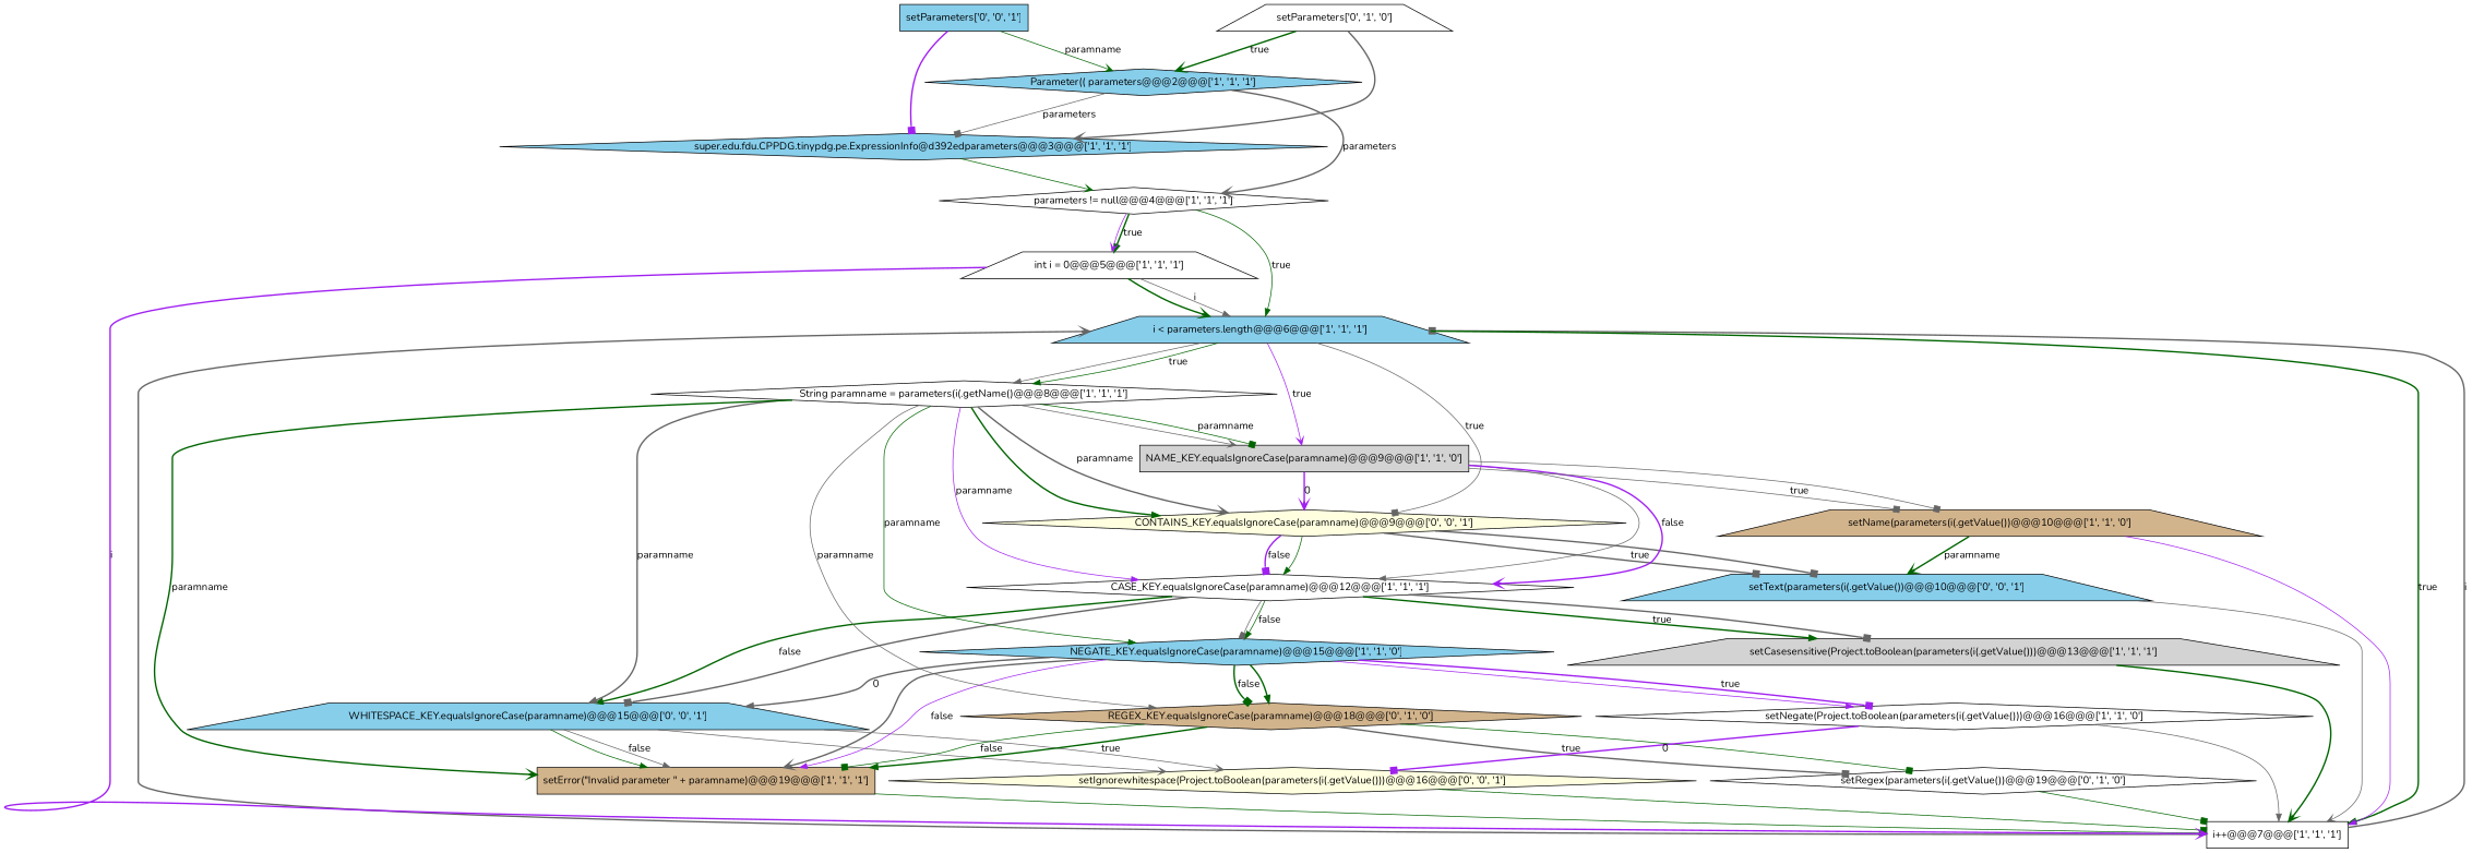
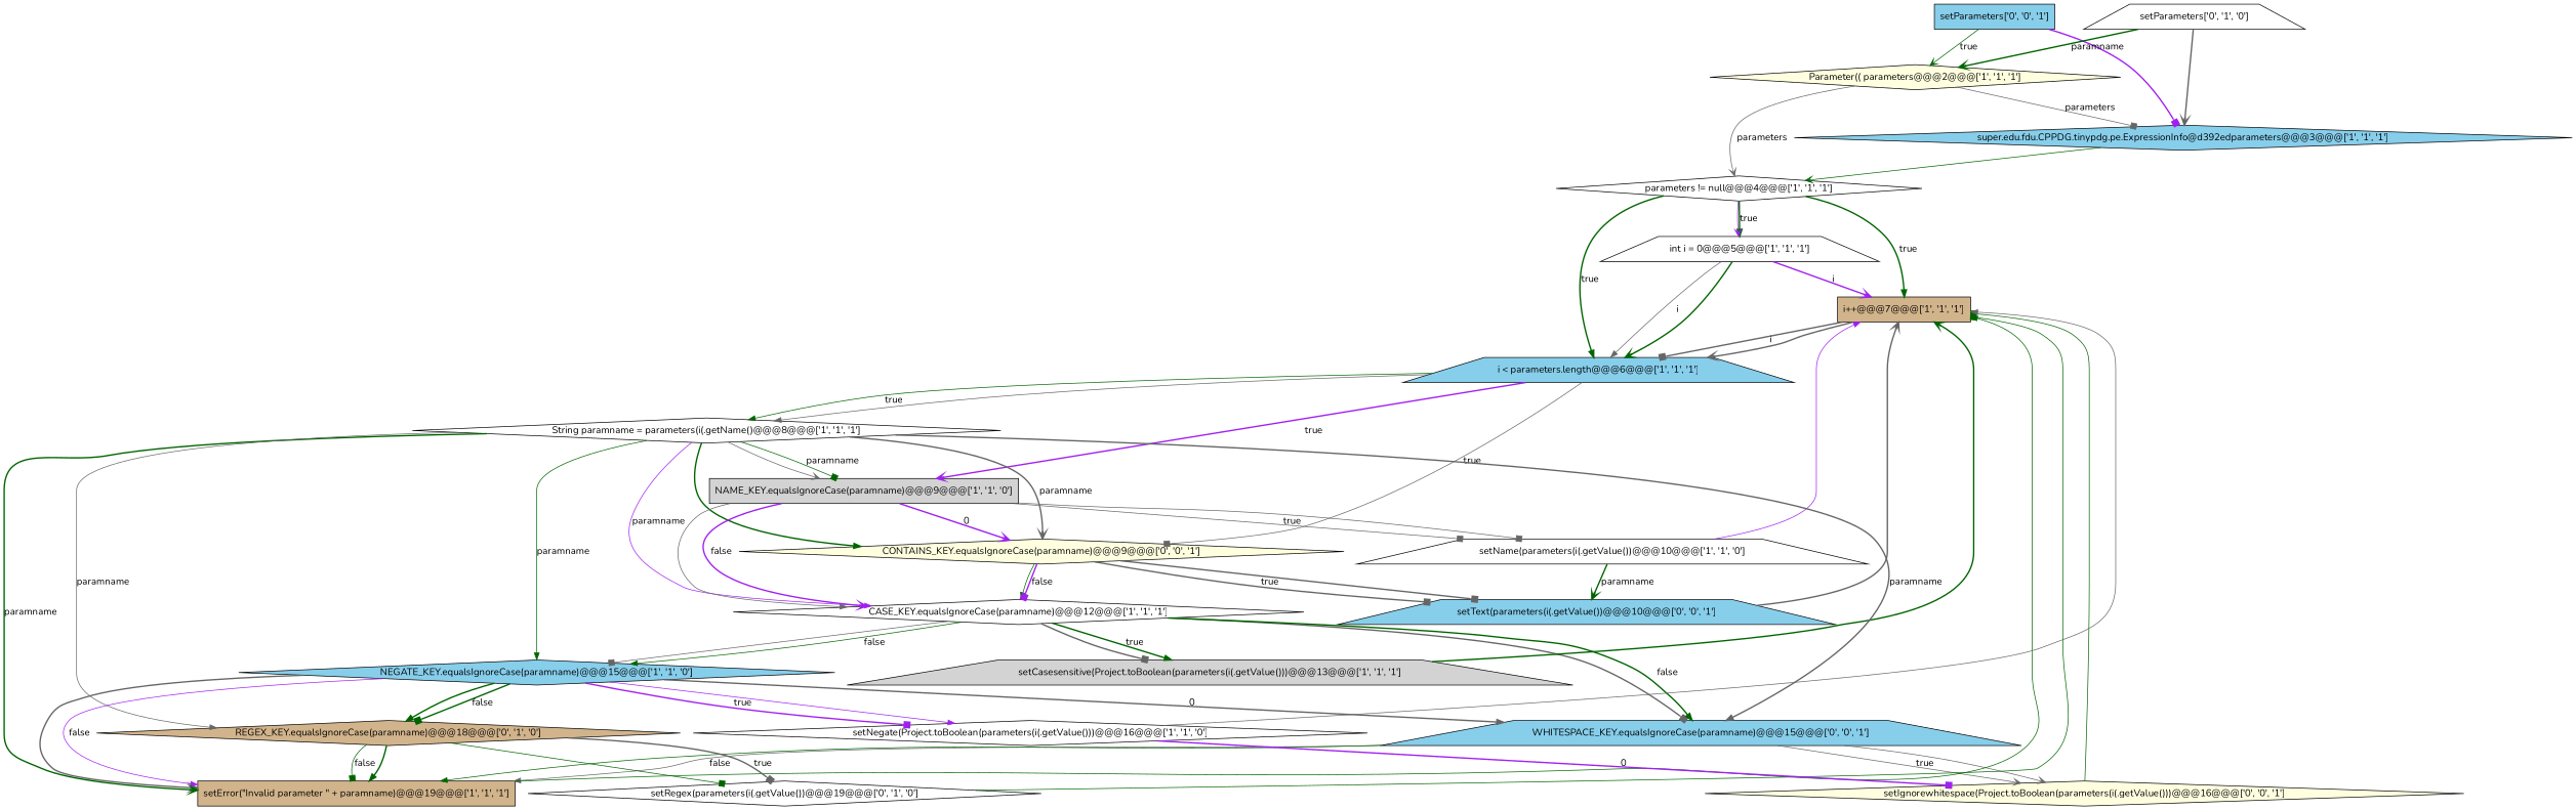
  digraph {
    fontname=Nunito
    node [fillcolor=white fontname=Nunito shape=diamond style=filled]
    edge [arrowhead=normal color=gray40 fontname=Nunito style=solid]
    n1 [fillcolor=skyblue label="setParameters['0', '0', '1']" shape=box]
-   n2 [fillcolor=skyblue label="Parameter(( parameters@@@2@@@['1', '1', '1']"]
+   n2 [fillcolor=lightyellow label="Parameter(( parameters@@@2@@@['1', '1', '1']"]
    n3 [fillcolor=skyblue label="super.edu.fdu.CPPDG.tinypdg.pe.ExpressionInfo@d392edparameters@@@3@@@['1', '1', '1']"]
    n4 [label="parameters != null@@@4@@@['1', '1', '1']"]
    n5 [fillcolor=lightyellow label="CONTAINS_KEY.equalsIgnoreCase(paramname)@@@9@@@['0', '0', '1']"]
    n6 [fillcolor=skyblue label="setText(parameters(i(.getValue())@@@10@@@['0', '0', '1']" shape=trapezium]
    n7 [label="CASE_KEY.equalsIgnoreCase(paramname)@@@12@@@['1', '1', '1']"]
-   n8 [label="i++@@@7@@@['1', '1', '1']" shape=box]
+   n8 [fillcolor=tan label="i++@@@7@@@['1', '1', '1']" shape=box]
    n9 [fillcolor=lightgrey label="setCasesensitive(Project.toBoolean(parameters(i(.getValue()))@@@13@@@['1', '1', '1']" shape=trapezium]
    n10 [fillcolor=skyblue label="WHITESPACE_KEY.equalsIgnoreCase(paramname)@@@15@@@['0', '0', '1']" shape=trapezium]
    n11 [fillcolor=skyblue label="NEGATE_KEY.equalsIgnoreCase(paramname)@@@15@@@['1', '1', '0']"]
    n12 [fillcolor=skyblue label="i < parameters.length@@@6@@@['1', '1', '1']" shape=trapezium]
    n13 [fillcolor=tan label="setError(\"Invalid parameter \" + paramname)@@@19@@@['1', '1', '1']" shape=box]
    n14 [fillcolor=lightyellow label="setIgnorewhitespace(Project.toBoolean(parameters(i(.getValue()))@@@16@@@['0', '0', '1']"]
-   n15 [fillcolor=tan label="setName(parameters(i(.getValue())@@@10@@@['1', '1', '0']" shape=trapezium]
+   n15 [label="setName(parameters(i(.getValue())@@@10@@@['1', '1', '0']" shape=trapezium]
    n16 [label="String paramname = parameters(i(.getName()@@@8@@@['1', '1', '1']"]
    n17 [fillcolor=lightgrey label="NAME_KEY.equalsIgnoreCase(paramname)@@@9@@@['1', '1', '0']" shape=box]
    n18 [label="setParameters['0', '1', '0']" shape=trapezium]
    n19 [fillcolor=tan label="REGEX_KEY.equalsIgnoreCase(paramname)@@@18@@@['0', '1', '0']"]
    n20 [label="setRegex(parameters(i(.getValue())@@@19@@@['0', '1', '0']"]
    n21 [label="setNegate(Project.toBoolean(parameters(i(.getValue()))@@@16@@@['1', '1', '0']"]
    n22 [label="int i = 0@@@5@@@['1', '1', '1']" shape=trapezium]
-   n1 -> n2 [arrowhead=vee color=darkgreen label=paramname]
+   n1 -> n2 [arrowhead=vee color=darkgreen label=true]
    n1 -> n3 [arrowhead=box color=purple style=bold]
    n2 -> n3 [arrowhead=box label=parameters]
-   n2 -> n4 [arrowhead=vee label=parameters style=bold]
+   n2 -> n4 [arrowhead=vee label=parameters]
    n3 -> n4 [arrowhead=vee color=darkgreen]
-   n4 -> n12 [color=darkgreen label=true]
+   n4 -> n12 [color=darkgreen label=true style=bold]
    n4 -> n22 [color=darkgreen label=true style=bold]
    n4 -> n22 [arrowhead=vee color=purple]
    n5 -> n6 [arrowhead=box style=bold]
    n5 -> n6 [arrowhead=box label=true style=bold]
    n5 -> n7 [color=darkgreen]
    n5 -> n7 [arrowhead=box color=purple label=false style=bold]
-   n6 -> n8 [arrowhead=vee]
+   n6 -> n8 [arrowhead=vee style=bold]
    n7 -> n9 [color=darkgreen label=true style=bold]
    n7 -> n9 [arrowhead=box style=bold]
    n7 -> n10 [arrowhead=box style=bold]
    n7 -> n10 [color=darkgreen label=false style=bold]
    n7 -> n11 [arrowhead=box]
    n7 -> n11 [color=darkgreen label=false]
    n8 -> n12 [arrowhead=box label=i style=bold]
    n8 -> n12 [arrowhead=vee style=bold]
    n9 -> n8 [arrowhead=vee color=darkgreen style=bold]
    n10 -> n13 [label=false]
    n10 -> n13 [color=darkgreen]
    n10 -> n14 [arrowhead=vee label=true]
    n10 -> n14 [arrowhead=vee]
    n11 -> n10 [label=0 style=bold]
    n11 -> n13 [arrowhead=vee style=bold]
    n11 -> n13 [color=purple label=false]
    n11 -> n19 [arrowhead=box color=darkgreen label=false style=bold]
    n11 -> n19 [color=darkgreen style=bold]
    n11 -> n21 [color=purple]
    n11 -> n21 [arrowhead=box color=purple label=true style=bold]
    n12 -> n5 [arrowhead=box label=true]
-   n12 -> n8 [color=darkgreen label=true style=bold]
+   n4 -> n8 [color=darkgreen label=true style=bold]
    n12 -> n16
    n12 -> n16 [color=darkgreen label=true]
-   n12 -> n17 [arrowhead=vee color=purple label=true]
+   n12 -> n17 [arrowhead=vee color=purple label=true style=bold]
    n13 -> n8 [color=darkgreen]
    n14 -> n8 [arrowhead=box color=darkgreen]
    n15 -> n6 [arrowhead=vee color=darkgreen label=paramname style=bold]
    n15 -> n8 [color=purple]
    n16 -> n5 [color=darkgreen style=bold]
    n16 -> n5 [arrowhead=vee label=paramname style=bold]
    n16 -> n7 [color=purple label=paramname]
    n16 -> n10 [label=paramname style=bold]
    n16 -> n11 [color=darkgreen label=paramname]
    n16 -> n13 [arrowhead=vee color=darkgreen label=paramname style=bold]
    n16 -> n17 [arrowhead=vee]
    n16 -> n17 [arrowhead=box color=darkgreen label=paramname]
    n16 -> n19 [label=paramname]
    n17 -> n5 [arrowhead=vee color=purple label=0 style=bold]
    n17 -> n7
    n17 -> n7 [arrowhead=vee color=purple label=false style=bold]
    n17 -> n15 [arrowhead=box label=true]
    n17 -> n15 [arrowhead=box]
-   n18 -> n2 [arrowhead=vee color=darkgreen label=true style=bold]
+   n18 -> n2 [arrowhead=vee color=darkgreen label=paramname style=bold]
    n18 -> n3 [arrowhead=vee style=bold]
    n19 -> n13 [color=darkgreen style=bold]
    n19 -> n13 [arrowhead=box color=darkgreen label=false]
    n19 -> n20 [arrowhead=box color=darkgreen]
    n19 -> n20 [arrowhead=box label=true style=bold]
    n20 -> n8 [arrowhead=box color=darkgreen]
    n21 -> n8
    n21 -> n14 [arrowhead=box color=purple label=0 style=bold]
    n22 -> n8 [arrowhead=vee color=purple label=i style=bold]
    n22 -> n12 [label=i]
    n22 -> n12 [arrowhead=vee color=darkgreen style=bold]
  }
